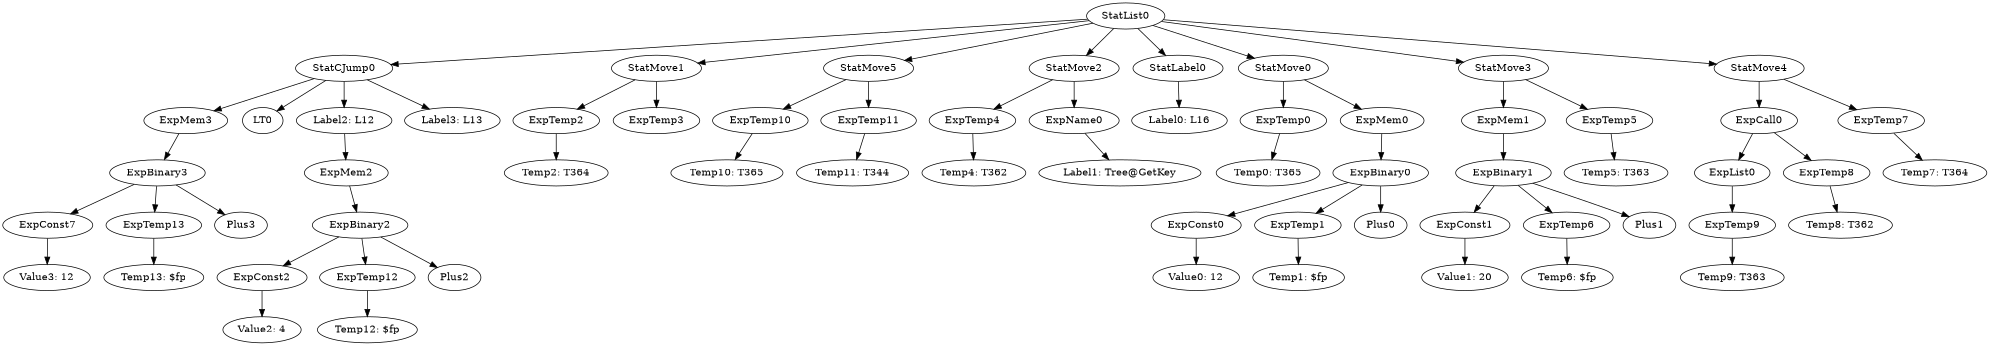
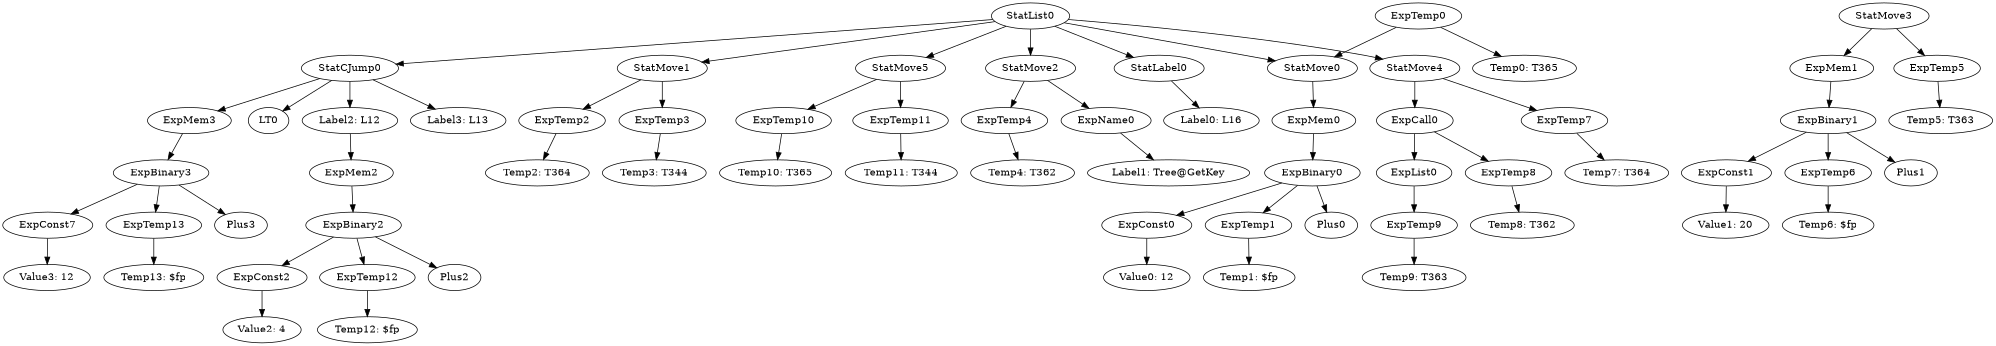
  digraph {
    ordering=out
    ExpMem3
    ExpBinary3
    n3 [label=ExpConst7]
    ExpTemp13
    Plus3
    "Value3: 12"
    "Temp13: $fp"
    ExpConst2
    "Value2: 4"
    ExpBinary2
    ExpTemp12
    Plus2
    "Temp12: $fp"
    ExpList0
    ExpTemp9
    "Temp9: T363"
    ExpMem2
    ExpCall0
    ExpTemp8
    "Temp8: T362"
    StatCJump0
    LT0
    "Label2: L12"
    "Label3: L13"
    StatMove1
    ExpTemp2
    ExpTemp3
    "Temp2: T364"
+   "Temp3: T344"
    StatMove5
    ExpTemp10
    ExpTemp11
    "Temp10: T365"
    "Temp11: T344"
    ExpConst1
    "Value1: 20"
    ExpBinary1
    ExpTemp6
    Plus1
    "Temp6: $fp"
    StatMove2
    ExpTemp4
    ExpName0
    "Temp4: T362"
    "Label1: Tree@GetKey"
    ExpConst0
    "Value0: 12"
    ExpMem1
    StatLabel0
    "Label0: L16"
    StatList0
    StatMove0
    StatMove3
    StatMove4
    ExpTemp0
    ExpMem0
    ExpTemp5
    ExpTemp7
    "Temp0: T365"
    ExpBinary0
    "Temp5: T363"
    "Temp7: T364"
    ExpTemp1
    Plus0
    "Temp1: $fp"
    ExpMem3 -> ExpBinary3
    ExpBinary3 -> n3
    ExpBinary3 -> ExpTemp13
    ExpBinary3 -> Plus3
    n3 -> "Value3: 12"
    ExpTemp13 -> "Temp13: $fp"
    ExpConst2 -> "Value2: 4"
    ExpBinary2 -> ExpConst2
    ExpBinary2 -> ExpTemp12
    ExpBinary2 -> Plus2
    ExpTemp12 -> "Temp12: $fp"
    ExpList0 -> ExpTemp9
    ExpTemp9 -> "Temp9: T363"
    ExpMem2 -> ExpBinary2
    ExpCall0 -> ExpList0
    ExpCall0 -> ExpTemp8
    ExpTemp8 -> "Temp8: T362"
    StatCJump0 -> ExpMem3
    StatCJump0 -> LT0
    StatCJump0 -> "Label2: L12"
    StatCJump0 -> "Label3: L13"
    "Label2: L12" -> ExpMem2
    StatMove1 -> ExpTemp2
    StatMove1 -> ExpTemp3
    ExpTemp2 -> "Temp2: T364"
+   ExpTemp3 -> "Temp3: T344"
    StatMove5 -> ExpTemp10
    StatMove5 -> ExpTemp11
    ExpTemp10 -> "Temp10: T365"
    ExpTemp11 -> "Temp11: T344"
    ExpConst1 -> "Value1: 20"
    ExpBinary1 -> ExpConst1
    ExpBinary1 -> ExpTemp6
    ExpBinary1 -> Plus1
    ExpTemp6 -> "Temp6: $fp"
    StatMove2 -> ExpTemp4
    StatMove2 -> ExpName0
    ExpTemp4 -> "Temp4: T362"
    ExpName0 -> "Label1: Tree@GetKey"
    ExpConst0 -> "Value0: 12"
    ExpMem1 -> ExpBinary1
    StatLabel0 -> "Label0: L16"
    StatList0 -> StatCJump0
    StatList0 -> StatMove1
    StatList0 -> StatMove5
    StatList0 -> StatMove2
    StatList0 -> StatLabel0
    StatList0 -> StatMove0
-   StatList0 -> StatMove3
    StatList0 -> StatMove4
-   StatMove0 -> ExpTemp0
+   ExpTemp0 -> StatMove0
    StatMove0 -> ExpMem0
    StatMove3 -> ExpMem1
    StatMove3 -> ExpTemp5
    StatMove4 -> ExpCall0
    StatMove4 -> ExpTemp7
    ExpTemp0 -> "Temp0: T365"
    ExpMem0 -> ExpBinary0
    ExpTemp5 -> "Temp5: T363"
    ExpTemp7 -> "Temp7: T364"
    ExpBinary0 -> ExpConst0
    ExpBinary0 -> ExpTemp1
    ExpBinary0 -> Plus0
    ExpTemp1 -> "Temp1: $fp"
  }
